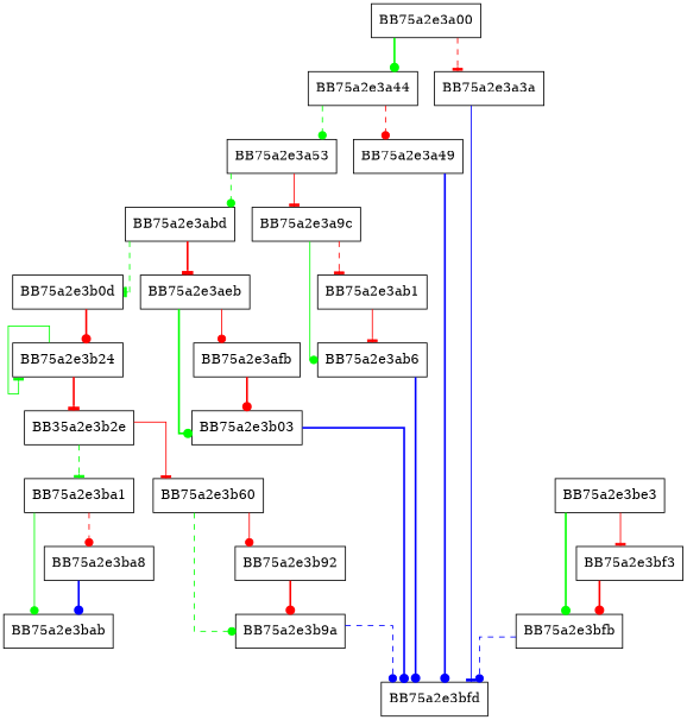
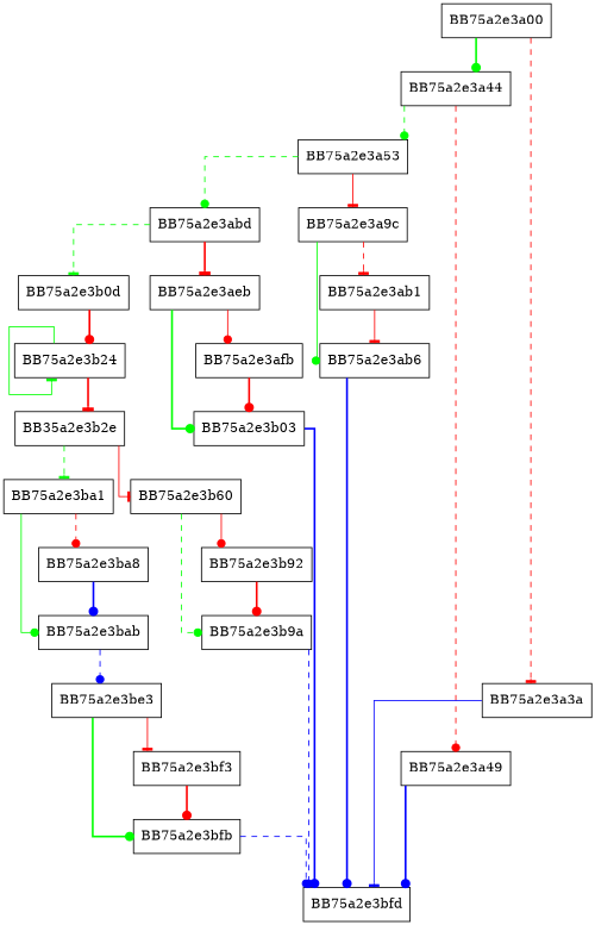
  digraph {
    splines=ortho
    node [shape=box]
    edge [arrowhead=dot color=red style=bold]
    BB75a2e3a00
    BB75a2e3a44
    BB75a2e3a3a
    BB75a2e3a53
    BB75a2e3a49
    BB75a2e3bfd
    BB75a2e3abd
    BB75a2e3a9c
    BB75a2e3b0d
    BB75a2e3aeb
    BB75a2e3ab6
    BB75a2e3ab1
    BB75a2e3b24
    BB75a2e3b03
    BB75a2e3afb
    n16 [label=BB35a2e3b2e]
    BB75a2e3ba1
    BB75a2e3b60
    BB75a2e3bab
    BB75a2e3ba8
    BB75a2e3b9a
    BB75a2e3b92
    BB75a2e3be3
    BB75a2e3bfb
    BB75a2e3bf3
    BB75a2e3a00 -> BB75a2e3a44 [color=green]
    BB75a2e3a00 -> BB75a2e3a3a [arrowhead=tee style=dashed]
    BB75a2e3a44 -> BB75a2e3a53 [color=green style=dashed]
    BB75a2e3a44 -> BB75a2e3a49 [style=dashed]
    BB75a2e3a3a -> BB75a2e3bfd [arrowhead=tee color=blue style=solid]
    BB75a2e3a53 -> BB75a2e3abd [color=green style=dashed]
    BB75a2e3a53 -> BB75a2e3a9c [arrowhead=tee style=solid]
    BB75a2e3a49 -> BB75a2e3bfd [color=blue]
    BB75a2e3abd -> BB75a2e3b0d [arrowhead=tee color=green style=dashed]
    BB75a2e3abd -> BB75a2e3aeb [arrowhead=tee]
    BB75a2e3a9c -> BB75a2e3ab6 [color=green style=solid]
    BB75a2e3a9c -> BB75a2e3ab1 [arrowhead=tee style=dashed]
    BB75a2e3b0d -> BB75a2e3b24
    BB75a2e3aeb -> BB75a2e3b03 [color=green]
    BB75a2e3aeb -> BB75a2e3afb [style=solid]
    BB75a2e3ab6 -> BB75a2e3bfd [color=blue]
    BB75a2e3ab1 -> BB75a2e3ab6 [arrowhead=tee style=solid]
    BB75a2e3b24 -> BB75a2e3b24 [arrowhead=tee color=green style=solid]
    BB75a2e3b24 -> n16 [arrowhead=tee]
    BB75a2e3b03 -> BB75a2e3bfd [color=blue]
    BB75a2e3afb -> BB75a2e3b03
    n16 -> BB75a2e3ba1 [arrowhead=tee color=green style=dashed]
    n16 -> BB75a2e3b60 [arrowhead=tee style=solid]
    BB75a2e3ba1 -> BB75a2e3bab [color=green style=solid]
    BB75a2e3ba1 -> BB75a2e3ba8 [style=dashed]
    BB75a2e3b60 -> BB75a2e3b9a [color=green style=dashed]
    BB75a2e3b60 -> BB75a2e3b92 [style=solid]
+   BB75a2e3bab -> BB75a2e3be3 [color=blue style=dashed]
    BB75a2e3ba8 -> BB75a2e3bab [color=blue]
    BB75a2e3b9a -> BB75a2e3bfd [color=blue style=dashed]
    BB75a2e3b92 -> BB75a2e3b9a
    BB75a2e3be3 -> BB75a2e3bfb [color=green]
    BB75a2e3be3 -> BB75a2e3bf3 [arrowhead=tee style=solid]
    BB75a2e3bfb -> BB75a2e3bfd [color=blue style=dashed]
    BB75a2e3bf3 -> BB75a2e3bfb
  }
